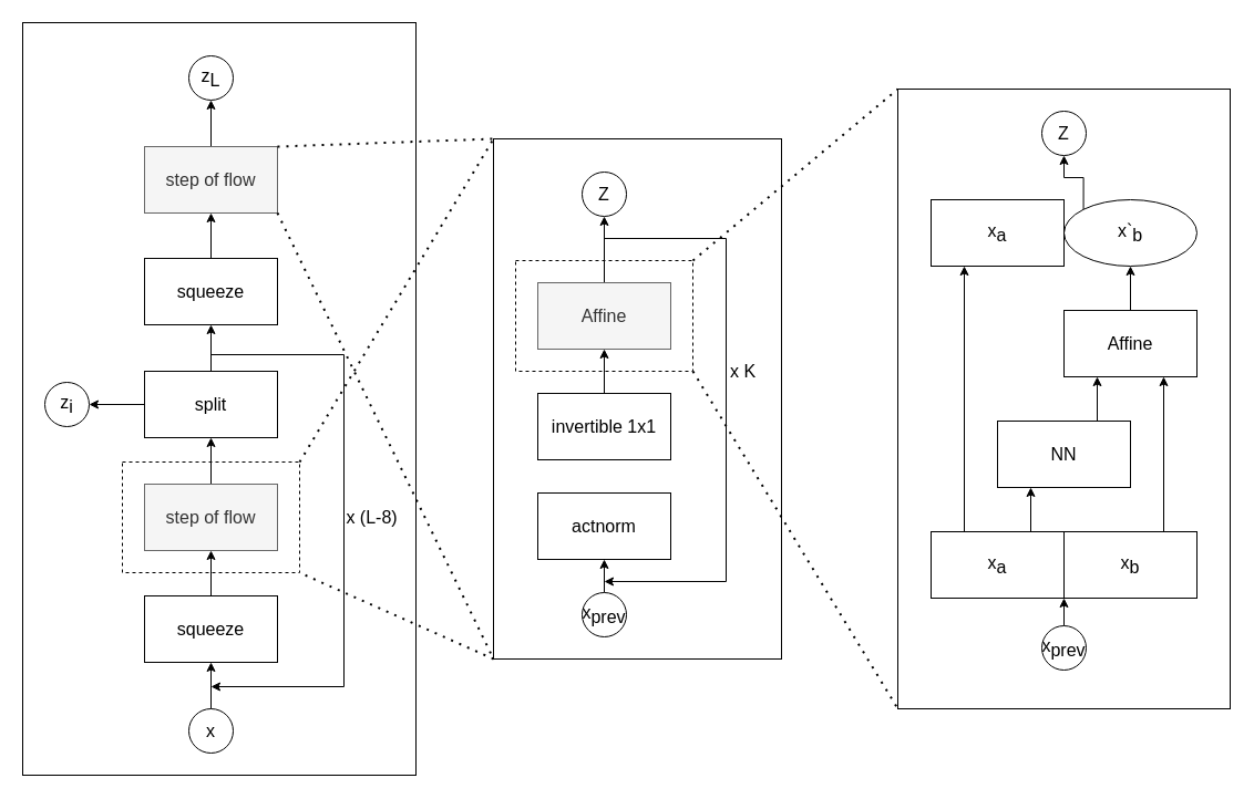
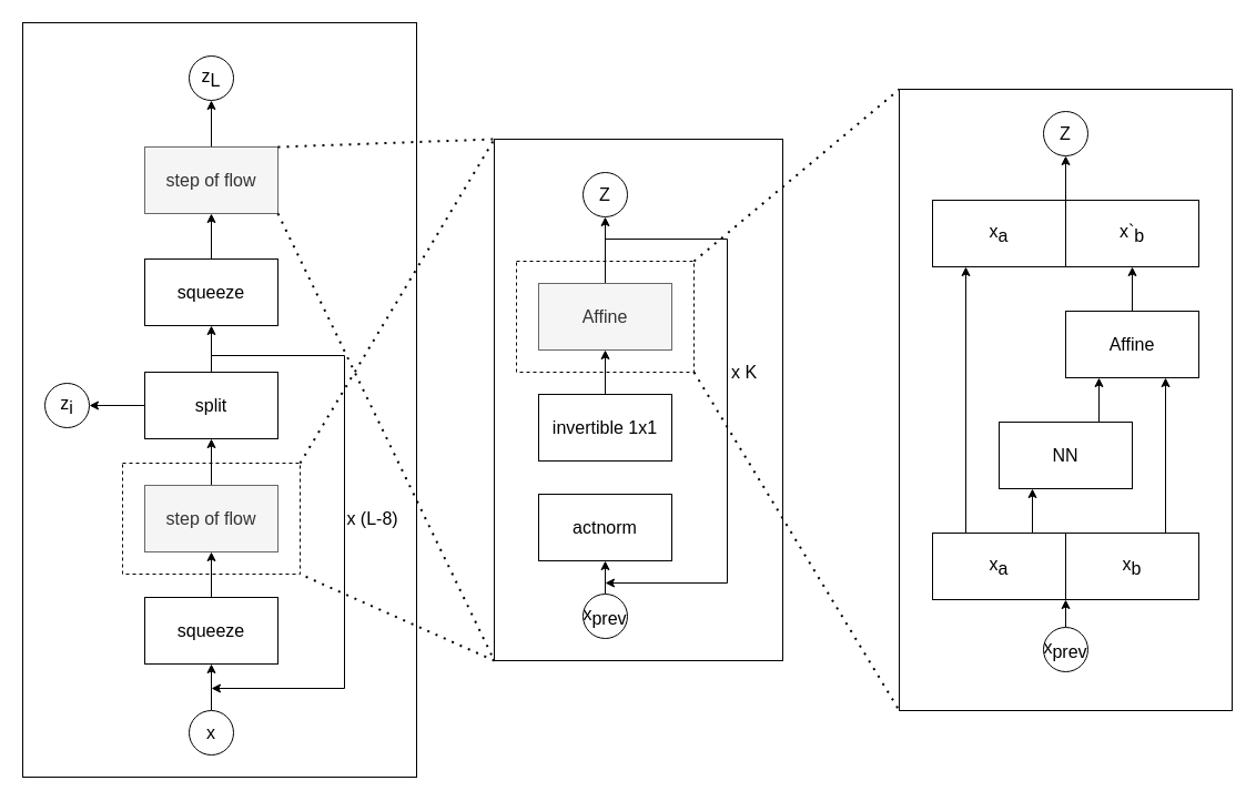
  <mxCell id="0" />
  <mxCell id="1" parent="0" />
  <mxCell id="2" value="" style="rounded=0;whiteSpace=wrap;html=1;fillColor=none;dashed=1;fontSize=16;" parent="1" vertex="1"><mxGeometry x="110" y="417" width="160" height="100" as="geometry" /></mxCell>
  <mxCell id="3" value="" style="rounded=0;whiteSpace=wrap;html=1;fillColor=none;fontSize=16;" parent="1" vertex="1"><mxGeometry x="20" y="20" width="355" height="680" as="geometry" /></mxCell>
  <mxCell id="4" value="" style="rounded=0;whiteSpace=wrap;html=1;fillColor=none;fontSize=16;" parent="1" vertex="1"><mxGeometry x="810" y="80" width="300" height="560" as="geometry" /></mxCell>
  <mxCell id="5" value="" style="rounded=0;whiteSpace=wrap;html=1;fillColor=none;fontSize=16;" parent="1" vertex="1"><mxGeometry x="445" y="125" width="260" height="470" as="geometry" /></mxCell>
  <mxCell id="6" value="" style="rounded=0;whiteSpace=wrap;html=1;fillColor=none;dashed=1;fontSize=16;" parent="1" vertex="1"><mxGeometry x="465" y="235" width="160" height="100" as="geometry" /></mxCell>
  <mxCell id="7" style="edgeStyle=orthogonalEdgeStyle;rounded=0;orthogonalLoop=1;jettySize=auto;html=1;exitX=0.75;exitY=0;exitDx=0;exitDy=0;entryX=0.75;entryY=1;entryDx=0;entryDy=0;fontSize=16;" parent="1" source="8" target="34" edge="1"><mxGeometry relative="1" as="geometry" /></mxCell>
  <mxCell id="8" value="x&lt;sub style=&quot;font-size: 16px;&quot;&gt;b&lt;/sub&gt;" style="rounded=0;whiteSpace=wrap;html=1;fontSize=16;" parent="1" vertex="1"><mxGeometry x="960" y="480" width="120" height="60" as="geometry" /></mxCell>
  <mxCell id="9" style="edgeStyle=orthogonalEdgeStyle;rounded=0;orthogonalLoop=1;jettySize=auto;html=1;exitX=0.25;exitY=0;exitDx=0;exitDy=0;entryX=0.25;entryY=1;entryDx=0;entryDy=0;fontSize=16;" parent="1" source="11" target="14" edge="1"><mxGeometry relative="1" as="geometry" /></mxCell>
  <mxCell id="10" style="edgeStyle=orthogonalEdgeStyle;rounded=0;orthogonalLoop=1;jettySize=auto;html=1;exitX=0.75;exitY=0;exitDx=0;exitDy=0;entryX=0.25;entryY=1;entryDx=0;entryDy=0;fontSize=16;" parent="1" source="11" target="32" edge="1"><mxGeometry relative="1" as="geometry"><mxPoint x="930" y="460" as="targetPoint" /></mxGeometry></mxCell>
  <mxCell id="11" value="x&lt;sub style=&quot;font-size: 16px;&quot;&gt;a&lt;/sub&gt;" style="rounded=0;whiteSpace=wrap;html=1;fontSize=16;" parent="1" vertex="1"><mxGeometry x="840" y="480" width="120" height="60" as="geometry" /></mxCell>
  <mxCell id="12" style="edgeStyle=orthogonalEdgeStyle;rounded=0;orthogonalLoop=1;jettySize=auto;html=1;exitX=0;exitY=0;exitDx=0;exitDy=0;entryX=0.5;entryY=1;entryDx=0;entryDy=0;fontSize=16;" parent="1" source="13" target="54" edge="1"><mxGeometry relative="1" as="geometry" /></mxCell>
- <mxCell id="13" value="x`&lt;sub style=&quot;font-size: 16px;&quot;&gt;b&lt;/sub&gt;" style="ellipse;whiteSpace=wrap;html=1;fontSize=16;" parent="1" vertex="1"><mxGeometry x="960" y="180" width="120" height="60" as="geometry" /></mxCell>
+ <mxCell id="13" value="x`&lt;sub style=&quot;font-size: 16px;&quot;&gt;b&lt;/sub&gt;" style="rounded=0;whiteSpace=wrap;html=1;fontSize=16;" parent="1" vertex="1"><mxGeometry x="960" y="180" width="120" height="60" as="geometry" /></mxCell>
  <mxCell id="14" value="x&lt;sub style=&quot;font-size: 16px;&quot;&gt;a&lt;/sub&gt;" style="rounded=0;whiteSpace=wrap;html=1;fontSize=16;" parent="1" vertex="1"><mxGeometry x="840" y="180" width="120" height="60" as="geometry" /></mxCell>
  <mxCell id="15" style="edgeStyle=none;rounded=0;orthogonalLoop=1;jettySize=auto;html=1;exitX=0.5;exitY=0;exitDx=0;exitDy=0;fontSize=16;" parent="1" source="16" target="26" edge="1"><mxGeometry relative="1" as="geometry" /></mxCell>
  <mxCell id="16" value="squeeze" style="rounded=0;whiteSpace=wrap;html=1;fontSize=16;" parent="1" vertex="1"><mxGeometry x="130" y="538" width="120" height="60" as="geometry" /></mxCell>
  <mxCell id="17" value="" style="edgeStyle=none;rounded=0;orthogonalLoop=1;jettySize=auto;html=1;fontSize=16;" parent="1" source="19" target="52" edge="1"><mxGeometry relative="1" as="geometry"><mxPoint x="545" y="195" as="targetPoint" /></mxGeometry></mxCell>
  <mxCell id="18" style="edgeStyle=orthogonalEdgeStyle;rounded=0;orthogonalLoop=1;jettySize=auto;html=1;exitX=0.5;exitY=0;exitDx=0;exitDy=0;fontSize=16;" parent="1" source="19" edge="1"><mxGeometry relative="1" as="geometry"><mxPoint x="545" y="525" as="targetPoint" /><Array as="points"><mxPoint x="545" y="215" /><mxPoint x="655" y="215" /><mxPoint x="655" y="525" /></Array></mxGeometry></mxCell>
  <mxCell id="19" value="Affine" style="rounded=0;whiteSpace=wrap;html=1;fontSize=16;fillColor=#f5f5f5;strokeColor=#666666;fontColor=#333333;" parent="1" vertex="1"><mxGeometry x="485" y="255" width="120" height="60" as="geometry" /></mxCell>
  <mxCell id="20" value="" style="edgeStyle=orthogonalEdgeStyle;rounded=0;orthogonalLoop=1;jettySize=auto;html=1;fontSize=16;" parent="1" source="21" target="19" edge="1"><mxGeometry relative="1" as="geometry" /></mxCell>
  <mxCell id="21" value="invertible 1x1" style="rounded=0;whiteSpace=wrap;html=1;fontSize=16;" parent="1" vertex="1"><mxGeometry x="485" y="355" width="120" height="60" as="geometry" /></mxCell>
  <mxCell id="22" value="z&lt;sub style=&quot;font-size: 16px;&quot;&gt;L&lt;/sub&gt;" style="ellipse;whiteSpace=wrap;html=1;aspect=fixed;fontSize=16;" parent="1" vertex="1"><mxGeometry x="170" y="50" width="40" height="40" as="geometry" /></mxCell>
  <mxCell id="23" value="" style="edgeStyle=none;rounded=0;orthogonalLoop=1;jettySize=auto;html=1;fontSize=16;" parent="1" source="24" target="16" edge="1"><mxGeometry relative="1" as="geometry" /></mxCell>
  <mxCell id="24" value="x" style="ellipse;whiteSpace=wrap;html=1;aspect=fixed;fontSize=16;" parent="1" vertex="1"><mxGeometry x="170" y="640" width="40" height="40" as="geometry" /></mxCell>
  <mxCell id="25" style="edgeStyle=none;rounded=0;orthogonalLoop=1;jettySize=auto;html=1;exitX=0.5;exitY=0;exitDx=0;exitDy=0;fontSize=16;" parent="1" source="26" target="30" edge="1"><mxGeometry relative="1" as="geometry" /></mxCell>
  <mxCell id="26" value="step of flow" style="rounded=0;whiteSpace=wrap;html=1;fontSize=16;fillColor=#f5f5f5;strokeColor=#666666;fontColor=#333333;" parent="1" vertex="1"><mxGeometry x="130" y="437" width="120" height="60" as="geometry" /></mxCell>
  <mxCell id="27" value="" style="rounded=0;orthogonalLoop=1;jettySize=auto;html=1;fontSize=16;" parent="1" source="30" target="36" edge="1"><mxGeometry relative="1" as="geometry" /></mxCell>
  <mxCell id="28" style="edgeStyle=none;rounded=0;orthogonalLoop=1;jettySize=auto;html=1;exitX=0.5;exitY=0;exitDx=0;exitDy=0;fontSize=16;" parent="1" source="30" target="40" edge="1"><mxGeometry relative="1" as="geometry" /></mxCell>
  <mxCell id="29" style="edgeStyle=orthogonalEdgeStyle;rounded=0;orthogonalLoop=1;jettySize=auto;html=1;exitX=0.5;exitY=0;exitDx=0;exitDy=0;fontSize=16;" parent="1" source="30" edge="1"><mxGeometry relative="1" as="geometry"><mxPoint x="190" y="620" as="targetPoint" /><Array as="points"><mxPoint x="190" y="320" /><mxPoint x="310" y="320" /><mxPoint x="310" y="620" /><mxPoint x="190" y="620" /></Array></mxGeometry></mxCell>
  <mxCell id="30" value="split" style="rounded=0;whiteSpace=wrap;html=1;fontSize=16;" parent="1" vertex="1"><mxGeometry x="130" y="335" width="120" height="60" as="geometry" /></mxCell>
  <mxCell id="31" style="edgeStyle=orthogonalEdgeStyle;rounded=0;orthogonalLoop=1;jettySize=auto;html=1;exitX=0.75;exitY=0;exitDx=0;exitDy=0;entryX=0.25;entryY=1;entryDx=0;entryDy=0;fontSize=16;" parent="1" source="32" target="34" edge="1"><mxGeometry relative="1" as="geometry" /></mxCell>
  <mxCell id="32" value="NN" style="rounded=0;whiteSpace=wrap;html=1;fontSize=16;" parent="1" vertex="1"><mxGeometry x="900" y="380" width="120" height="60" as="geometry" /></mxCell>
  <mxCell id="33" style="edgeStyle=orthogonalEdgeStyle;rounded=0;orthogonalLoop=1;jettySize=auto;html=1;exitX=0.5;exitY=0;exitDx=0;exitDy=0;fontSize=16;" parent="1" source="34" target="13" edge="1"><mxGeometry relative="1" as="geometry"><mxPoint x="1020" y="265" as="sourcePoint" /></mxGeometry></mxCell>
  <mxCell id="34" value="Affine" style="rounded=0;whiteSpace=wrap;html=1;fontSize=16;" parent="1" vertex="1"><mxGeometry x="960" y="280" width="120" height="60" as="geometry" /></mxCell>
  <mxCell id="35" style="edgeStyle=orthogonalEdgeStyle;rounded=0;orthogonalLoop=1;jettySize=auto;html=1;entryX=1;entryY=1;entryDx=0;entryDy=0;fontSize=16;" parent="1" source="53" target="11" edge="1"><mxGeometry relative="1" as="geometry"><mxPoint x="960" y="580" as="sourcePoint" /></mxGeometry></mxCell>
  <mxCell id="36" value="z&lt;sub style=&quot;font-size: 16px;&quot;&gt;i&lt;/sub&gt;" style="ellipse;whiteSpace=wrap;html=1;aspect=fixed;fontSize=16;" parent="1" vertex="1"><mxGeometry x="40" y="345" width="40" height="40" as="geometry" /></mxCell>
  <mxCell id="37" style="edgeStyle=none;rounded=0;orthogonalLoop=1;jettySize=auto;html=1;exitX=0.5;exitY=0;exitDx=0;exitDy=0;fontSize=16;" parent="1" source="38" target="22" edge="1"><mxGeometry relative="1" as="geometry" /></mxCell>
  <mxCell id="38" value="step of flow" style="rounded=0;whiteSpace=wrap;html=1;fontSize=16;fillColor=#f5f5f5;strokeColor=#666666;fontColor=#333333;" parent="1" vertex="1"><mxGeometry x="130" y="132" width="120" height="60" as="geometry" /></mxCell>
  <mxCell id="39" style="edgeStyle=none;rounded=0;orthogonalLoop=1;jettySize=auto;html=1;exitX=0.5;exitY=0;exitDx=0;exitDy=0;fontSize=16;" parent="1" source="40" target="38" edge="1"><mxGeometry relative="1" as="geometry" /></mxCell>
  <mxCell id="40" value="squeeze" style="rounded=0;whiteSpace=wrap;html=1;fontSize=16;" parent="1" vertex="1"><mxGeometry x="130" y="233" width="120" height="60" as="geometry" /></mxCell>
  <mxCell id="41" value="actnorm" style="rounded=0;whiteSpace=wrap;html=1;fontSize=16;" parent="1" vertex="1"><mxGeometry x="485" y="445" width="120" height="60" as="geometry" /></mxCell>
  <mxCell id="42" value="" style="edgeStyle=orthogonalEdgeStyle;rounded=0;orthogonalLoop=1;jettySize=auto;html=1;exitX=0.5;exitY=0;exitDx=0;exitDy=0;fontSize=16;" parent="1" source="51" target="41" edge="1"><mxGeometry relative="1" as="geometry"><mxPoint x="545" y="545" as="sourcePoint" /></mxGeometry></mxCell>
  <mxCell id="43" value="" style="endArrow=none;dashed=1;html=1;dashPattern=1 3;strokeWidth=2;entryX=0;entryY=0;entryDx=0;entryDy=0;exitX=1;exitY=0;exitDx=0;exitDy=0;fontSize=16;" parent="1" source="6" target="4" edge="1"><mxGeometry width="50" height="50" relative="1" as="geometry"><mxPoint x="560" y="620" as="sourcePoint" /><mxPoint x="610" y="570" as="targetPoint" /></mxGeometry></mxCell>
  <mxCell id="44" value="" style="endArrow=none;dashed=1;html=1;dashPattern=1 3;strokeWidth=2;exitX=1;exitY=0;exitDx=0;exitDy=0;entryX=0;entryY=0;entryDx=0;entryDy=0;fontSize=16;" parent="1" source="2" target="5" edge="1"><mxGeometry width="50" height="50" relative="1" as="geometry"><mxPoint x="570" y="630" as="sourcePoint" /><mxPoint x="620" y="580" as="targetPoint" /></mxGeometry></mxCell>
  <mxCell id="45" value="" style="endArrow=none;dashed=1;html=1;dashPattern=1 3;strokeWidth=2;entryX=1;entryY=1;entryDx=0;entryDy=0;exitX=0;exitY=1;exitDx=0;exitDy=0;fontSize=16;" parent="1" source="5" target="2" edge="1"><mxGeometry width="50" height="50" relative="1" as="geometry"><mxPoint x="580" y="640" as="sourcePoint" /><mxPoint x="630" y="590" as="targetPoint" /></mxGeometry></mxCell>
  <mxCell id="46" value="" style="endArrow=none;dashed=1;html=1;dashPattern=1 3;strokeWidth=2;entryX=0;entryY=1;entryDx=0;entryDy=0;exitX=1;exitY=1;exitDx=0;exitDy=0;fontSize=16;" parent="1" source="6" target="4" edge="1"><mxGeometry width="50" height="50" relative="1" as="geometry"><mxPoint x="570" y="630" as="sourcePoint" /><mxPoint x="620" y="580" as="targetPoint" /></mxGeometry></mxCell>
  <mxCell id="47" value="x (L-8)" style="text;html=1;align=center;verticalAlign=middle;resizable=0;points=[];autosize=1;strokeColor=none;fontSize=16;" parent="1" vertex="1"><mxGeometry x="305" y="457" width="60" height="20" as="geometry" /></mxCell>
  <mxCell id="48" value="x K" style="text;html=1;align=center;verticalAlign=middle;resizable=0;points=[];autosize=1;strokeColor=none;fontSize=16;" parent="1" vertex="1"><mxGeometry x="650" y="325" width="40" height="20" as="geometry" /></mxCell>
  <mxCell id="49" value="" style="endArrow=none;dashed=1;html=1;dashPattern=1 3;strokeWidth=2;exitX=1;exitY=0;exitDx=0;exitDy=0;entryX=0;entryY=0;entryDx=0;entryDy=0;fontSize=16;" parent="1" source="38" target="5" edge="1"><mxGeometry width="50" height="50" relative="1" as="geometry"><mxPoint x="280" y="427" as="sourcePoint" /><mxPoint x="480" y="110" as="targetPoint" /></mxGeometry></mxCell>
  <mxCell id="50" value="" style="endArrow=none;dashed=1;html=1;dashPattern=1 3;strokeWidth=2;exitX=1;exitY=1;exitDx=0;exitDy=0;entryX=0;entryY=1;entryDx=0;entryDy=0;fontSize=16;" parent="1" source="38" target="5" edge="1"><mxGeometry width="50" height="50" relative="1" as="geometry"><mxPoint x="290" y="437" as="sourcePoint" /><mxPoint x="490" y="120" as="targetPoint" /></mxGeometry></mxCell>
  <mxCell id="51" value="x&lt;sub style=&quot;font-size: 16px;&quot;&gt;prev&lt;/sub&gt;" style="ellipse;whiteSpace=wrap;html=1;aspect=fixed;fontSize=16;" parent="1" vertex="1"><mxGeometry x="525" y="535" width="40" height="40" as="geometry" /></mxCell>
  <mxCell id="52" value="Z" style="ellipse;whiteSpace=wrap;html=1;aspect=fixed;fontSize=16;" parent="1" vertex="1"><mxGeometry x="525" y="155" width="40" height="40" as="geometry" /></mxCell>
  <mxCell id="53" value="x&lt;sub style=&quot;font-size: 16px;&quot;&gt;prev&lt;/sub&gt;" style="ellipse;whiteSpace=wrap;html=1;aspect=fixed;fontSize=16;" parent="1" vertex="1"><mxGeometry x="940" y="565" width="40" height="40" as="geometry" /></mxCell>
  <mxCell id="54" value="Z" style="ellipse;whiteSpace=wrap;html=1;aspect=fixed;fontSize=16;" parent="1" vertex="1"><mxGeometry x="940" y="100" width="40" height="40" as="geometry" /></mxCell>
